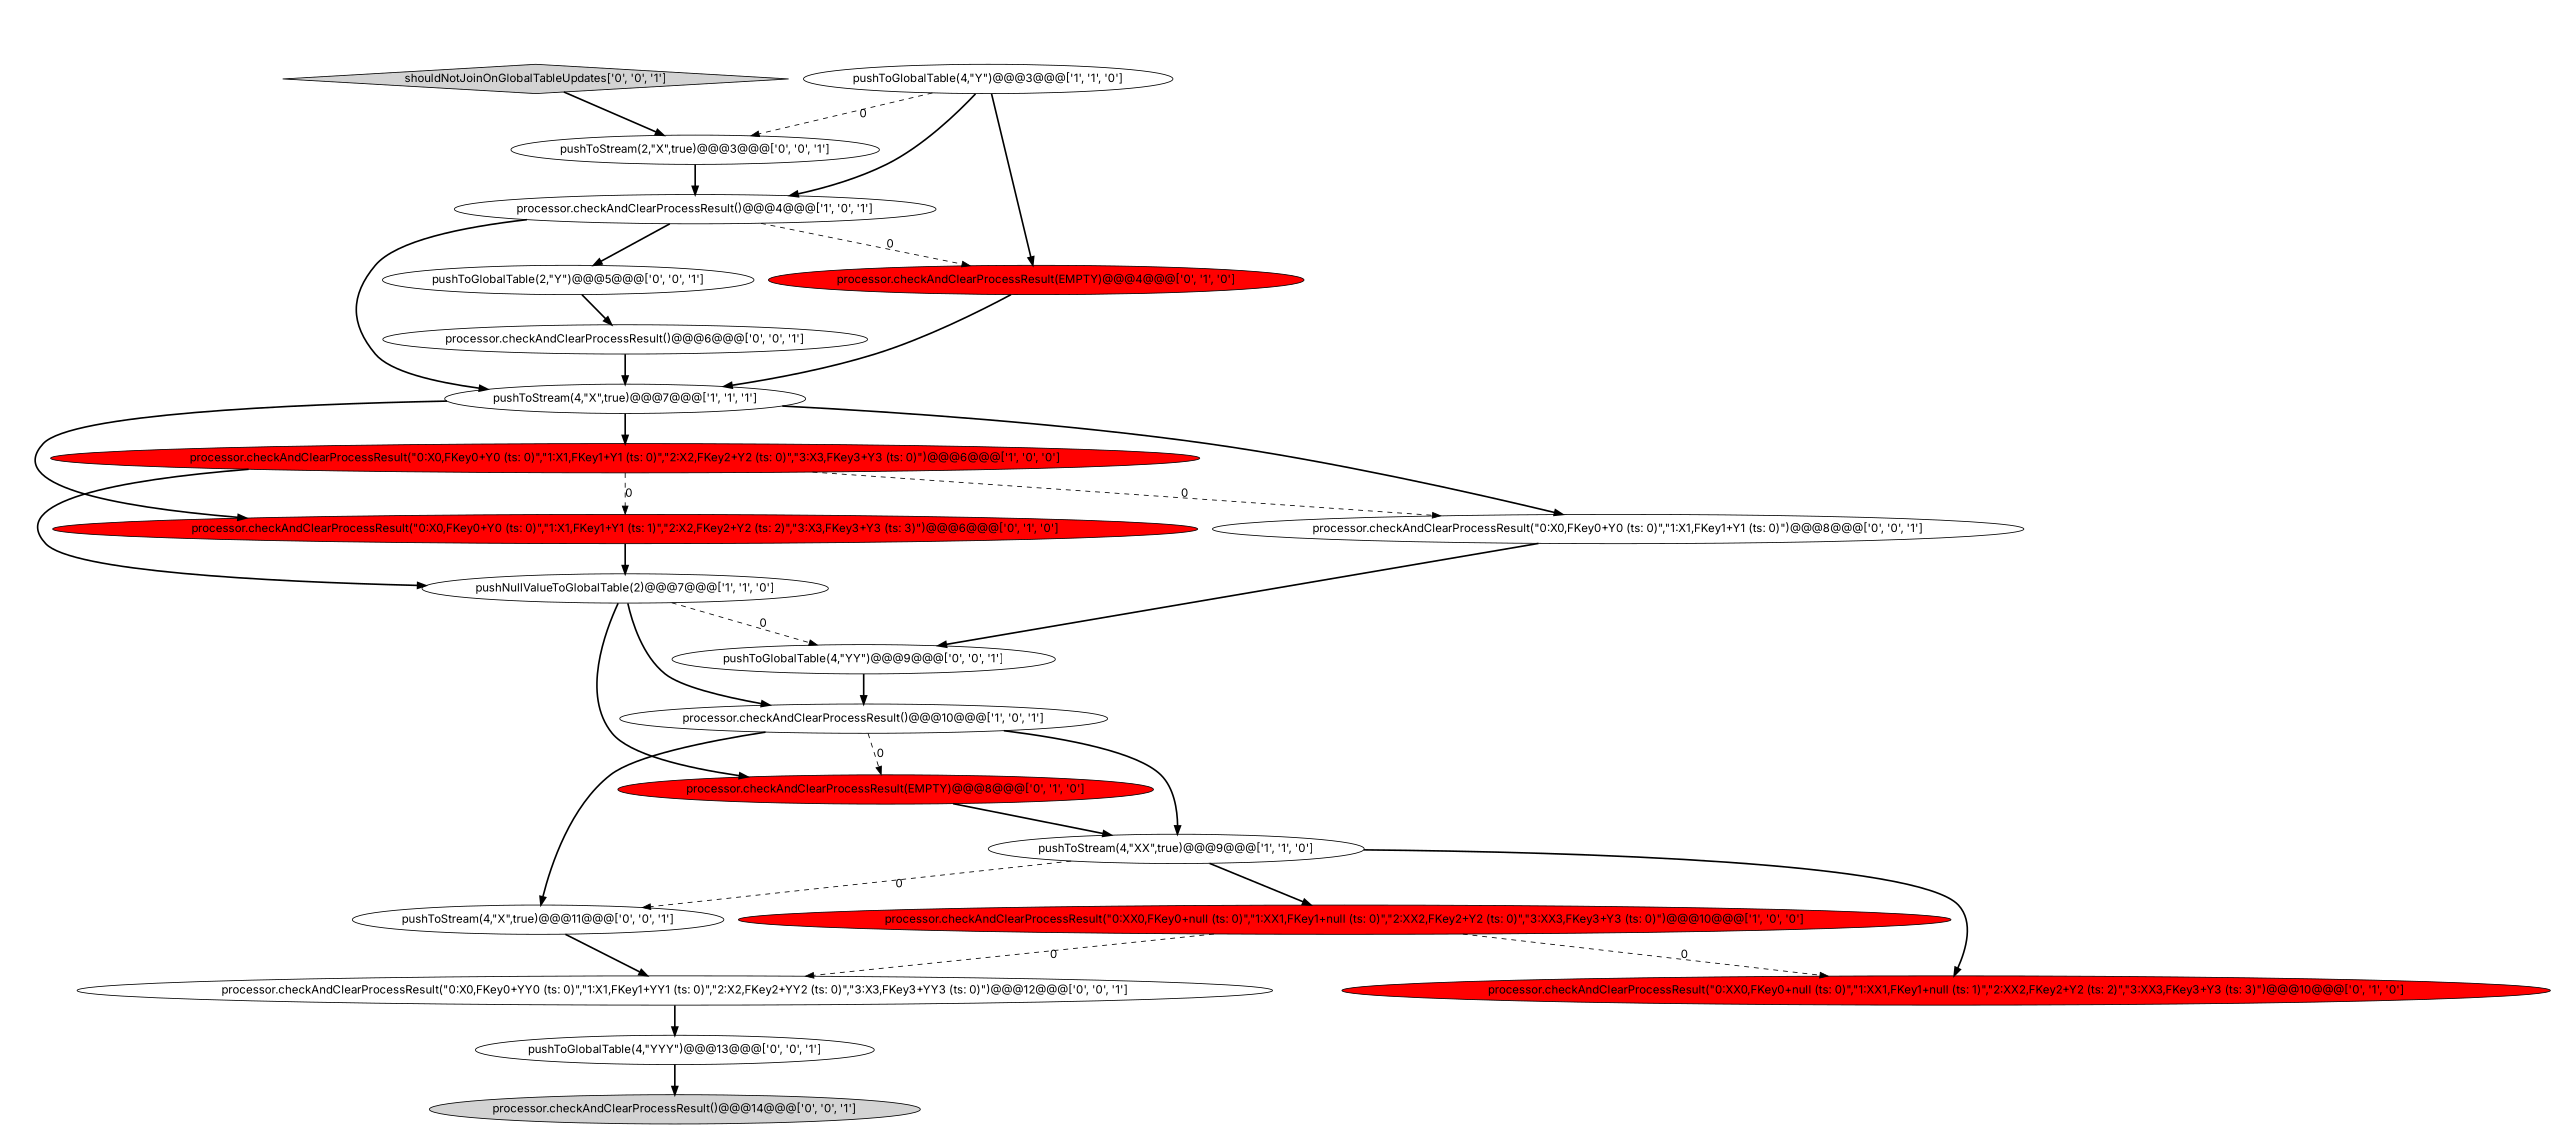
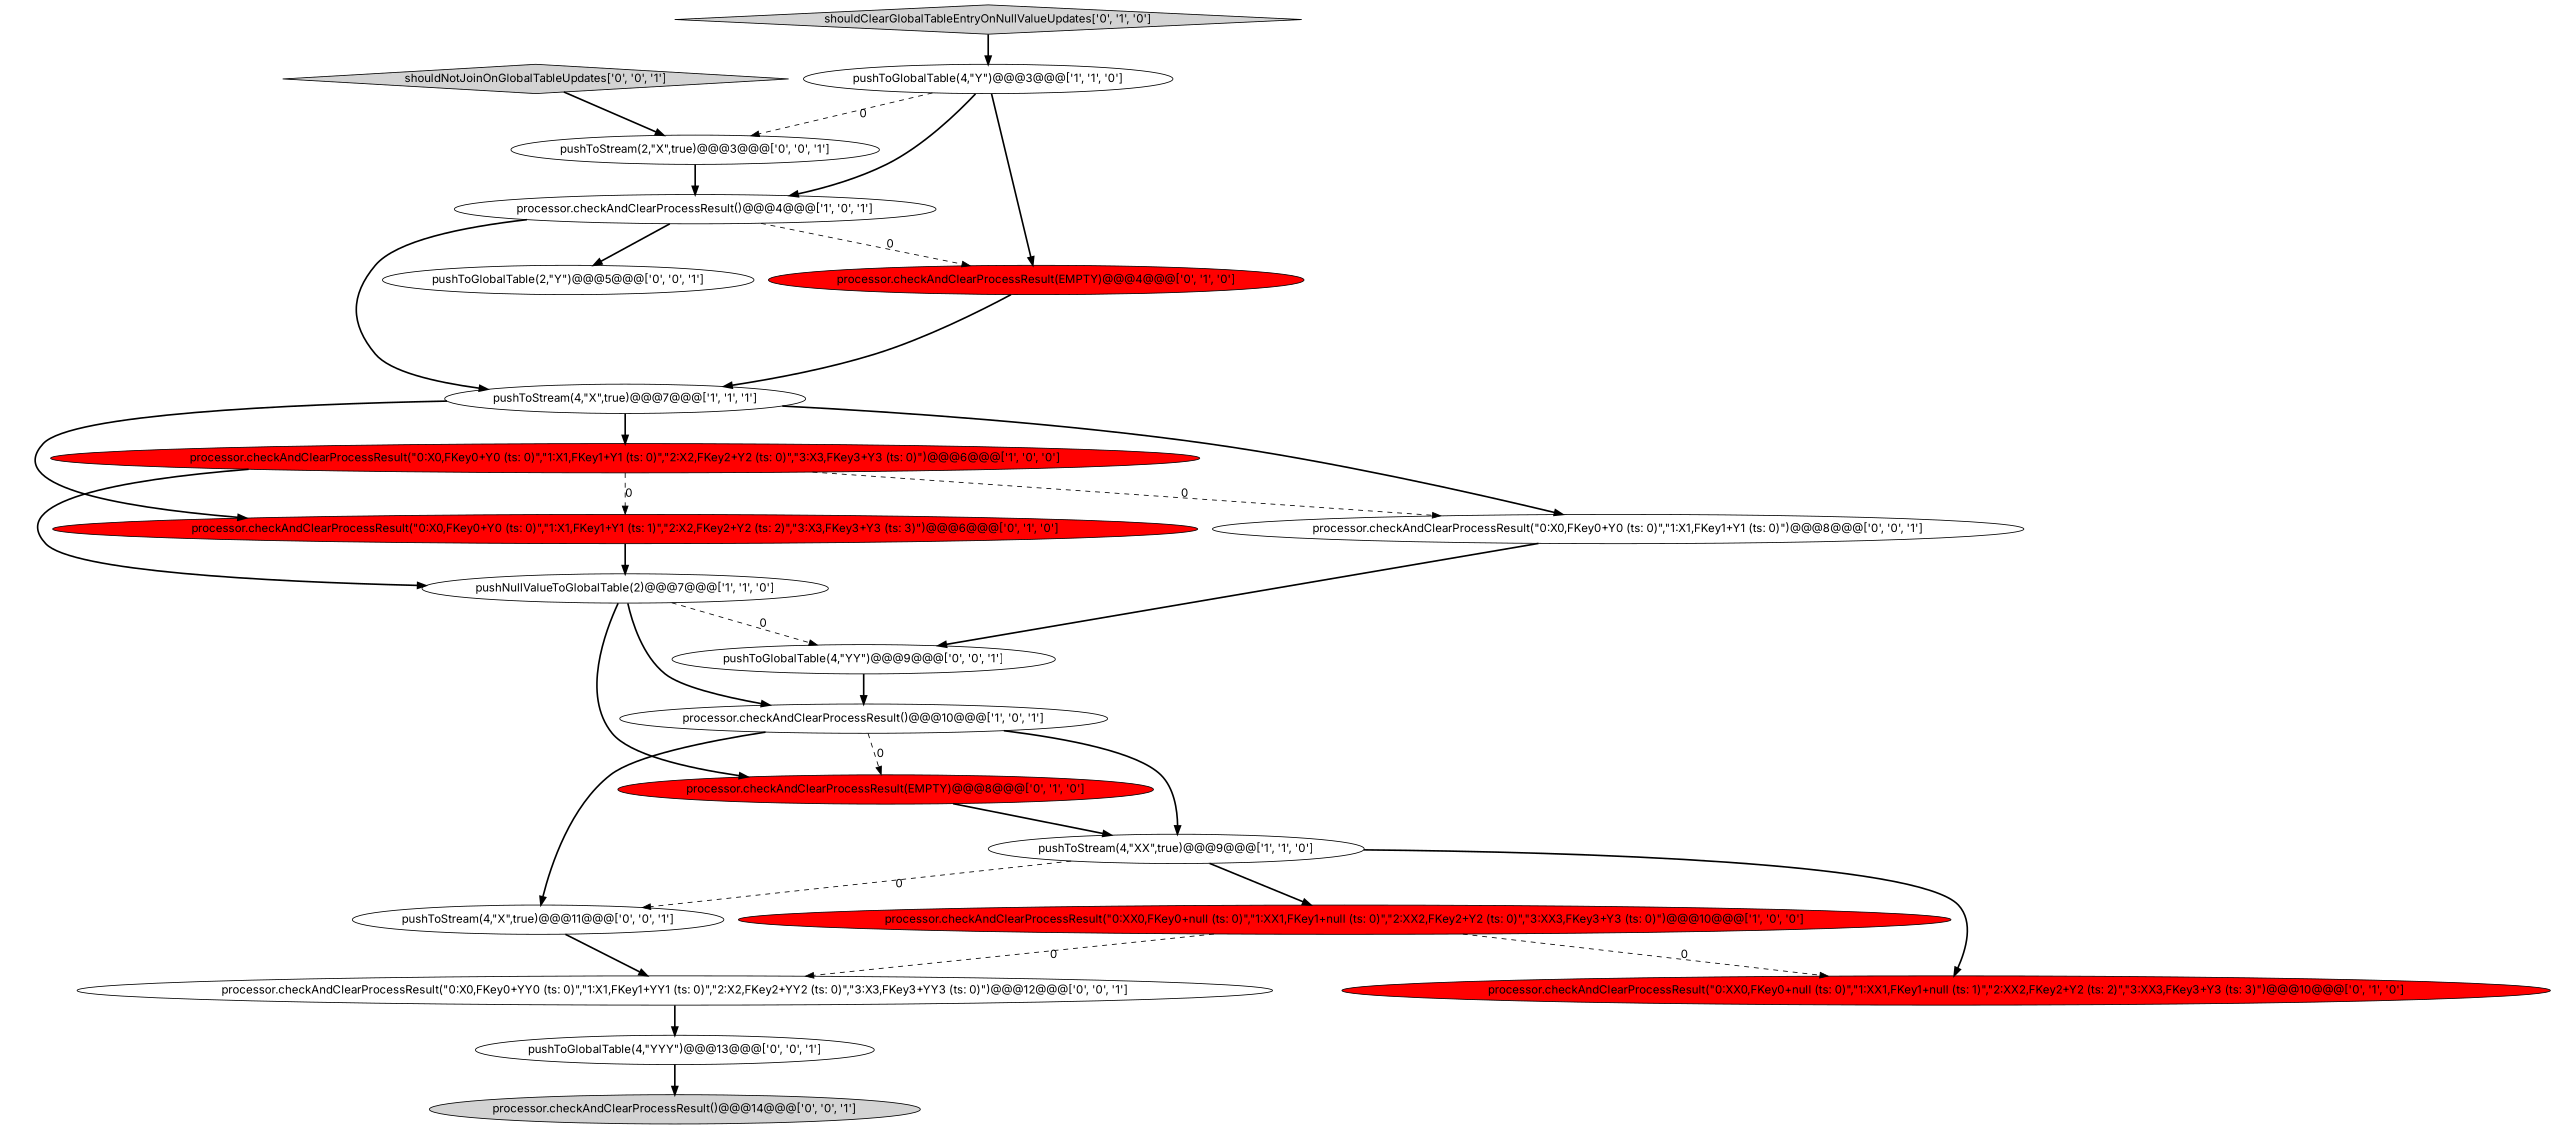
  digraph {
    fontname=Inter
    node [fillcolor=white fontname=Inter shape=ellipse style=filled]
    edge [fontname=Inter style=bold]
    n1 [fillcolor=red label="processor.checkAndClearProcessResult(\"0:XX0,FKey0+null (ts: 0)\",\"1:XX1,FKey1+null (ts: 1)\",\"2:XX2,FKey2+Y2 (ts: 2)\",\"3:XX3,FKey3+Y3 (ts: 3)\")@@@10@@@['0', '1', '0']"]
    n2 [fillcolor=red label="processor.checkAndClearProcessResult(EMPTY)@@@8@@@['0', '1', '0']"]
    n3 [label="pushToStream(4,\"XX\",true)@@@9@@@['1', '1', '0']"]
    n4 [label="pushToStream(4,\"X\",true)@@@11@@@['0', '0', '1']"]
    n5 [fillcolor=red label="processor.checkAndClearProcessResult(\"0:XX0,FKey0+null (ts: 0)\",\"1:XX1,FKey1+null (ts: 0)\",\"2:XX2,FKey2+Y2 (ts: 0)\",\"3:XX3,FKey3+Y3 (ts: 0)\")@@@10@@@['1', '0', '0']"]
    n6 [fillcolor=lightgray label="shouldNotJoinOnGlobalTableUpdates['0', '0', '1']" shape=diamond]
    n7 [label="pushToStream(2,\"X\",true)@@@3@@@['0', '0', '1']"]
    n8 [label="processor.checkAndClearProcessResult()@@@4@@@['1', '0', '1']"]
    n9 [fillcolor=red label="processor.checkAndClearProcessResult(EMPTY)@@@4@@@['0', '1', '0']"]
    n10 [label="pushToStream(4,\"X\",true)@@@7@@@['1', '1', '1']"]
    n11 [fillcolor=red label="processor.checkAndClearProcessResult(\"0:X0,FKey0+Y0 (ts: 0)\",\"1:X1,FKey1+Y1 (ts: 0)\",\"2:X2,FKey2+Y2 (ts: 0)\",\"3:X3,FKey3+Y3 (ts: 0)\")@@@6@@@['1', '0', '0']"]
    n12 [fillcolor=red label="processor.checkAndClearProcessResult(\"0:X0,FKey0+Y0 (ts: 0)\",\"1:X1,FKey1+Y1 (ts: 1)\",\"2:X2,FKey2+Y2 (ts: 2)\",\"3:X3,FKey3+Y3 (ts: 3)\")@@@6@@@['0', '1', '0']"]
    n13 [label="processor.checkAndClearProcessResult(\"0:X0,FKey0+Y0 (ts: 0)\",\"1:X1,FKey1+Y1 (ts: 0)\")@@@8@@@['0', '0', '1']"]
    n14 [label="pushNullValueToGlobalTable(2)@@@7@@@['1', '1', '0']"]
    n15 [label="pushToGlobalTable(4,\"YY\")@@@9@@@['0', '0', '1']"]
    n16 [label="processor.checkAndClearProcessResult()@@@10@@@['1', '0', '1']"]
    n17 [label="pushToGlobalTable(2,\"Y\")@@@5@@@['0', '0', '1']"]
-   n18 [label="processor.checkAndClearProcessResult()@@@6@@@['0', '0', '1']"]
    n19 [label="processor.checkAndClearProcessResult(\"0:X0,FKey0+YY0 (ts: 0)\",\"1:X1,FKey1+YY1 (ts: 0)\",\"2:X2,FKey2+YY2 (ts: 0)\",\"3:X3,FKey3+YY3 (ts: 0)\")@@@12@@@['0', '0', '1']"]
    n20 [label="pushToGlobalTable(4,\"YYY\")@@@13@@@['0', '0', '1']"]
    n21 [fillcolor=lightgray label="processor.checkAndClearProcessResult()@@@14@@@['0', '0', '1']"]
+   n22 [fillcolor=lightgray label="shouldClearGlobalTableEntryOnNullValueUpdates['0', '1', '0']" shape=diamond]
    n23 [label="pushToGlobalTable(4,\"Y\")@@@3@@@['1', '1', '0']"]
    n2 -> n3
    n3 -> n1
    n3 -> n4 [label=0 style=dashed]
    n3 -> n5
    n4 -> n19
    n5 -> n1 [label=0 style=dashed]
    n5 -> n19 [label=0 style=dashed]
    n6 -> n7
    n7 -> n8
    n8 -> n9 [label=0 style=dashed]
    n8 -> n10
    n8 -> n17
    n9 -> n10
    n10 -> n11
    n10 -> n12
    n10 -> n13
    n11 -> n12 [label=0 style=dashed]
    n11 -> n13 [label=0 style=dashed]
    n11 -> n14
    n12 -> n14
    n13 -> n15
    n14 -> n2
    n14 -> n15 [label=0 style=dashed]
    n14 -> n16
    n15 -> n16
    n16 -> n2 [label=0 style=dashed]
    n16 -> n3
    n16 -> n4
-   n17 -> n18
-   n18 -> n10
    n19 -> n20
    n20 -> n21
+   n22 -> n23
    n23 -> n7 [label=0 style=dashed]
    n23 -> n8
    n23 -> n9
  }
